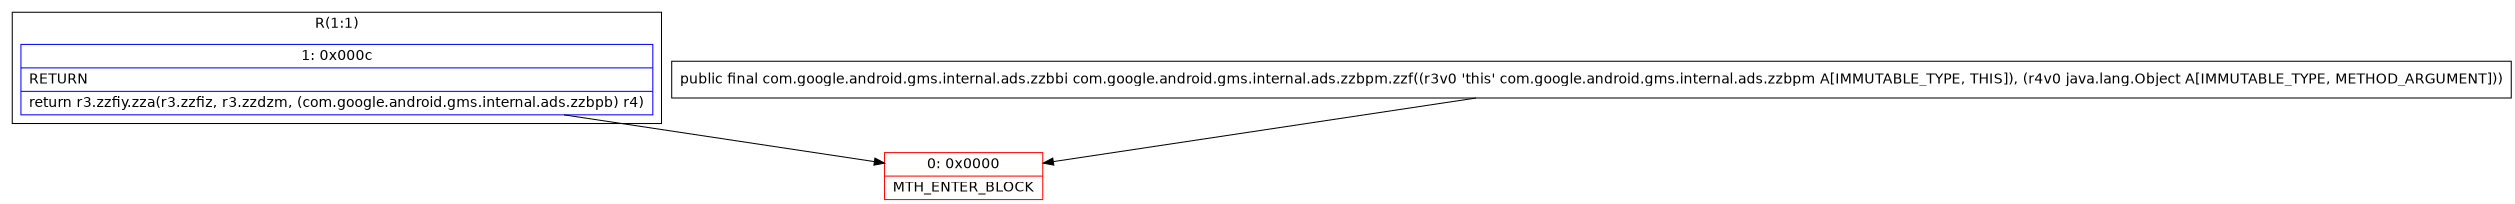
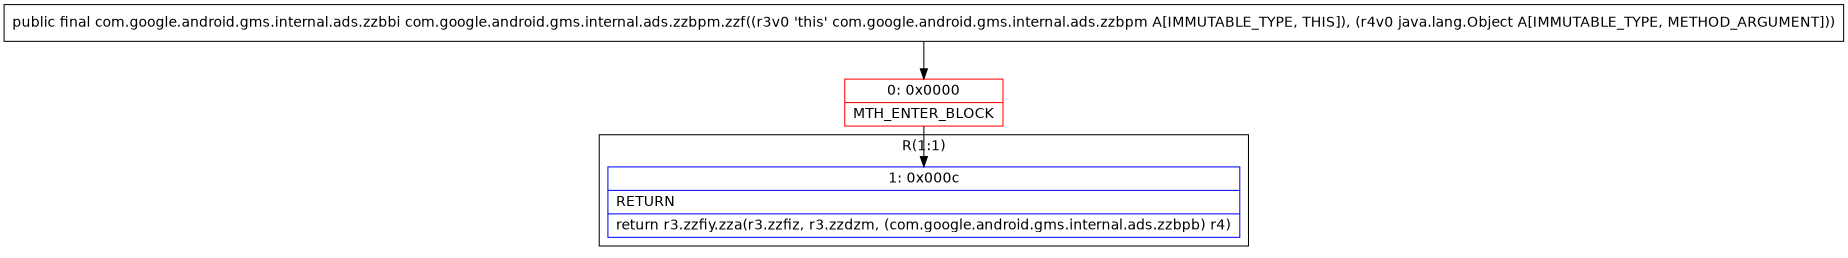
  digraph {
    fontname="DejaVu Sans"
    node [shape=record fontname="DejaVu Sans"]
    edge [fontname="DejaVu Sans"]
    n1 [color=blue label="{1\:\ 0x000c|RETURN\l|return r3.zzfiy.zza(r3.zzfiz, r3.zzdzm, (com.google.android.gms.internal.ads.zzbpb) r4)\l}"]
    n2 [color=red label="{0\:\ 0x0000|MTH_ENTER_BLOCK\l}"]
    n3 [label="{public final com.google.android.gms.internal.ads.zzbbi com.google.android.gms.internal.ads.zzbpm.zzf((r3v0 'this' com.google.android.gms.internal.ads.zzbpm A[IMMUTABLE_TYPE, THIS]), (r4v0 java.lang.Object A[IMMUTABLE_TYPE, METHOD_ARGUMENT])) }"]
    subgraph cluster_1 {
      label="R(1:1)"
      n1
    }
-   n1 -> n2
+   n2 -> n1
    n3 -> n2
  }
